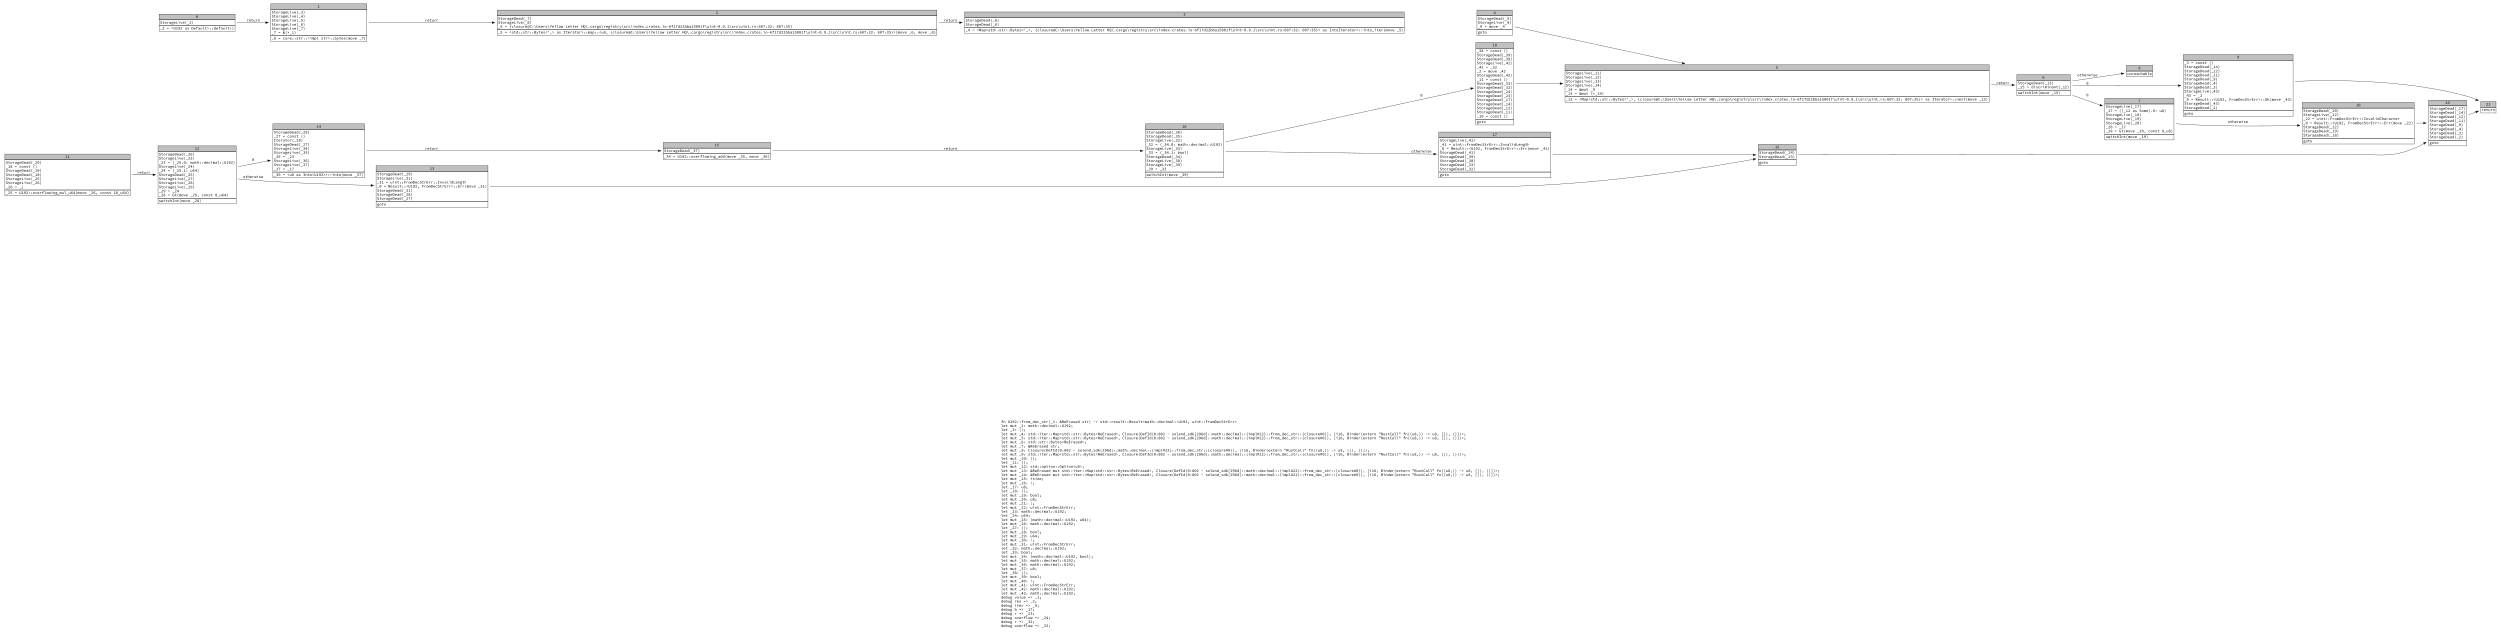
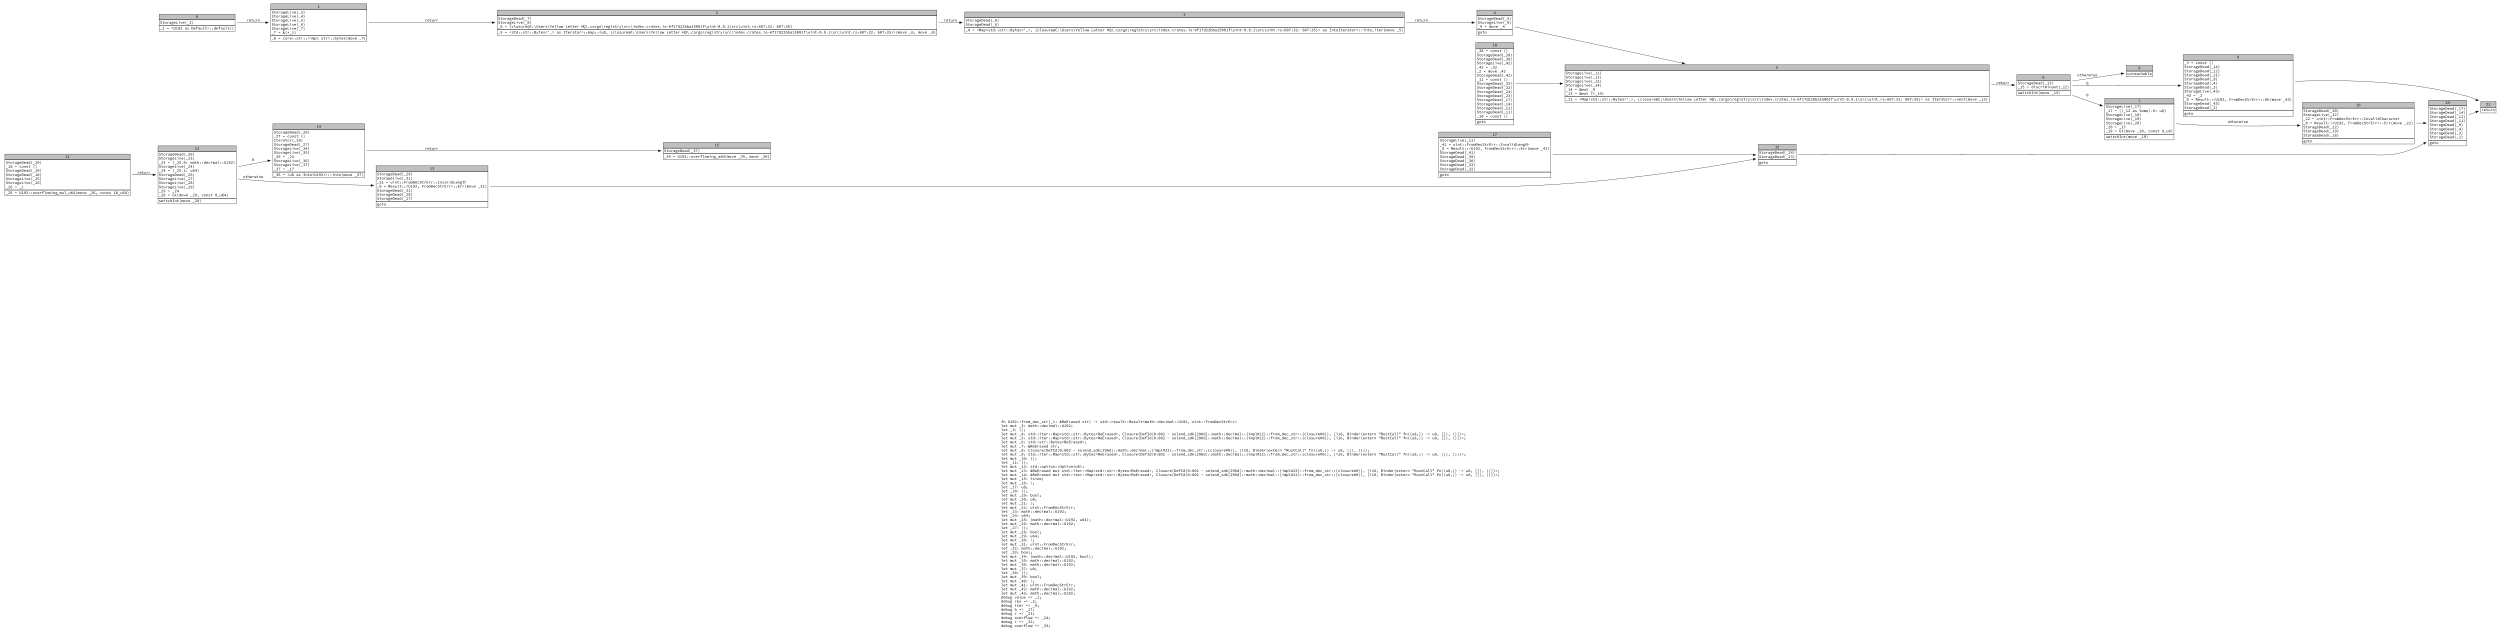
  digraph {
    fontname="Source Code Pro"
    label=<fn U192::from_dec_str(_1: &amp;ReErased str) -&gt; std::result::Result&lt;math::decimal::U192, uint::FromDecStrErr&gt;<br align="left"/>let mut _2: math::decimal::U192;<br align="left"/>let _3: ();<br align="left"/>let mut _4: std::iter::Map&lt;std::str::Bytes&lt;ReErased&gt;, Closure(DefId(0:802 ~ solend_sdk[296d]::math::decimal::{impl#22}::from_dec_str::{closure#0}), [i16, Binder(extern &quot;RustCall&quot; fn((u8,)) -&gt; u8, []), ()])&gt;;<br align="left"/>let mut _5: std::iter::Map&lt;std::str::Bytes&lt;ReErased&gt;, Closure(DefId(0:802 ~ solend_sdk[296d]::math::decimal::{impl#22}::from_dec_str::{closure#0}), [i16, Binder(extern &quot;RustCall&quot; fn((u8,)) -&gt; u8, []), ()])&gt;;<br align="left"/>let mut _6: std::str::Bytes&lt;ReErased&gt;;<br align="left"/>let mut _7: &amp;ReErased str;<br align="left"/>let mut _8: Closure(DefId(0:802 ~ solend_sdk[296d]::math::decimal::{impl#22}::from_dec_str::{closure#0}), [i16, Binder(extern &quot;RustCall&quot; fn((u8,)) -&gt; u8, []), ()]);<br align="left"/>let mut _9: std::iter::Map&lt;std::str::Bytes&lt;ReErased&gt;, Closure(DefId(0:802 ~ solend_sdk[296d]::math::decimal::{impl#22}::from_dec_str::{closure#0}), [i16, Binder(extern &quot;RustCall&quot; fn((u8,)) -&gt; u8, []), ()])&gt;;<br align="left"/>let mut _10: ();<br align="left"/>let _11: ();<br align="left"/>let mut _12: std::option::Option&lt;u8&gt;;<br align="left"/>let mut _13: &amp;ReErased mut std::iter::Map&lt;std::str::Bytes&lt;ReErased&gt;, Closure(DefId(0:802 ~ solend_sdk[296d]::math::decimal::{impl#22}::from_dec_str::{closure#0}), [i16, Binder(extern &quot;RustCall&quot; fn((u8,)) -&gt; u8, []), ()])&gt;;<br align="left"/>let mut _14: &amp;ReErased mut std::iter::Map&lt;std::str::Bytes&lt;ReErased&gt;, Closure(DefId(0:802 ~ solend_sdk[296d]::math::decimal::{impl#22}::from_dec_str::{closure#0}), [i16, Binder(extern &quot;RustCall&quot; fn((u8,)) -&gt; u8, []), ()])&gt;;<br align="left"/>let mut _15: isize;<br align="left"/>let mut _16: !;<br align="left"/>let _17: u8;<br align="left"/>let _18: ();<br align="left"/>let mut _19: bool;<br align="left"/>let mut _20: u8;<br align="left"/>let mut _21: !;<br align="left"/>let mut _22: uint::FromDecStrErr;<br align="left"/>let _23: math::decimal::U192;<br align="left"/>let _24: u64;<br align="left"/>let mut _25: (math::decimal::U192, u64);<br align="left"/>let mut _26: math::decimal::U192;<br align="left"/>let _27: ();<br align="left"/>let mut _28: bool;<br align="left"/>let mut _29: u64;<br align="left"/>let mut _30: !;<br align="left"/>let mut _31: uint::FromDecStrErr;<br align="left"/>let _32: math::decimal::U192;<br align="left"/>let _33: bool;<br align="left"/>let mut _34: (math::decimal::U192, bool);<br align="left"/>let mut _35: math::decimal::U192;<br align="left"/>let mut _36: math::decimal::U192;<br align="left"/>let mut _37: u8;<br align="left"/>let _38: ();<br align="left"/>let mut _39: bool;<br align="left"/>let mut _40: !;<br align="left"/>let mut _41: uint::FromDecStrErr;<br align="left"/>let mut _42: math::decimal::U192;<br align="left"/>let mut _43: math::decimal::U192;<br align="left"/>debug value =&gt; _1;<br align="left"/>debug res =&gt; _2;<br align="left"/>debug iter =&gt; _9;<br align="left"/>debug b =&gt; _17;<br align="left"/>debug r =&gt; _23;<br align="left"/>debug overflow =&gt; _24;<br align="left"/>debug r =&gt; _32;<br align="left"/>debug overflow =&gt; _33;<br align="left"/>>
    rankdir=LR
    node [fontname="Source Code Pro" shape=none]
    edge [fontname="Source Code Pro"]
    n1 [label=<<table border="0" cellborder="1" cellspacing="0"><tr><td bgcolor="gray" align="center" colspan="1">0</td></tr><tr><td align="left" balign="left">StorageLive(_2)<br/></td></tr><tr><td align="left">_2 = &lt;U192 as Default&gt;::default()</td></tr></table>>]
    n2 [label=<<table border="0" cellborder="1" cellspacing="0"><tr><td bgcolor="gray" align="center" colspan="1">1</td></tr><tr><td align="left" balign="left">StorageLive(_3)<br/>StorageLive(_4)<br/>StorageLive(_5)<br/>StorageLive(_6)<br/>StorageLive(_7)<br/>_7 = &amp;(*_1)<br/></td></tr><tr><td align="left">_6 = core::str::&lt;impl str&gt;::bytes(move _7)</td></tr></table>>]
    n3 [label=<<table border="0" cellborder="1" cellspacing="0"><tr><td bgcolor="gray" align="center" colspan="1">2</td></tr><tr><td align="left" balign="left">StorageDead(_7)<br/>StorageLive(_8)<br/>_8 = {closure@C:\Users\Yellow Letter HQ\.cargo\registry\src\index.crates.io-6f17d22bba15001f\uint-0.9.1\src\uint.rs:607:32: 607:35}<br/></td></tr><tr><td align="left">_5 = &lt;std::str::Bytes&lt;'_&gt; as Iterator&gt;::map::&lt;u8, {closure@C:\Users\Yellow Letter HQ\.cargo\registry\src\index.crates.io-6f17d22bba15001f\uint-0.9.1\src\uint.rs:607:32: 607:35}&gt;(move _6, move _8)</td></tr></table>>]
    n4 [label=<<table border="0" cellborder="1" cellspacing="0"><tr><td bgcolor="gray" align="center" colspan="1">3</td></tr><tr><td align="left" balign="left">StorageDead(_8)<br/>StorageDead(_6)<br/></td></tr><tr><td align="left">_4 = &lt;Map&lt;std::str::Bytes&lt;'_&gt;, {closure@C:\Users\Yellow Letter HQ\.cargo\registry\src\index.crates.io-6f17d22bba15001f\uint-0.9.1\src\uint.rs:607:32: 607:35}&gt; as IntoIterator&gt;::into_iter(move _5)</td></tr></table>>]
    n5 [label=<<table border="0" cellborder="1" cellspacing="0"><tr><td bgcolor="gray" align="center" colspan="1">4</td></tr><tr><td align="left" balign="left">StorageDead(_5)<br/>StorageLive(_9)<br/>_9 = move _4<br/></td></tr><tr><td align="left">goto</td></tr></table>>]
    n6 [label=<<table border="0" cellborder="1" cellspacing="0"><tr><td bgcolor="gray" align="center" colspan="1">5</td></tr><tr><td align="left" balign="left">StorageLive(_11)<br/>StorageLive(_12)<br/>StorageLive(_13)<br/>StorageLive(_14)<br/>_14 = &amp;mut _9<br/>_13 = &amp;mut (*_14)<br/></td></tr><tr><td align="left">_12 = &lt;Map&lt;std::str::Bytes&lt;'_&gt;, {closure@C:\Users\Yellow Letter HQ\.cargo\registry\src\index.crates.io-6f17d22bba15001f\uint-0.9.1\src\uint.rs:607:32: 607:35}&gt; as Iterator&gt;::next(move _13)</td></tr></table>>]
    n7 [label=<<table border="0" cellborder="1" cellspacing="0"><tr><td bgcolor="gray" align="center" colspan="1">6</td></tr><tr><td align="left" balign="left">StorageDead(_13)<br/>_15 = discriminant(_12)<br/></td></tr><tr><td align="left">switchInt(move _15)</td></tr></table>>]
    n8 [label=<<table border="0" cellborder="1" cellspacing="0"><tr><td bgcolor="gray" align="center" colspan="1">7</td></tr><tr><td align="left" balign="left">StorageLive(_17)<br/>_17 = ((_12 as Some).0: u8)<br/>StorageLive(_18)<br/>StorageLive(_19)<br/>StorageLive(_20)<br/>_20 = _17<br/>_19 = Gt(move _20, const 9_u8)<br/></td></tr><tr><td align="left">switchInt(move _19)</td></tr></table>>]
    n9 [label=<<table border="0" cellborder="1" cellspacing="0"><tr><td bgcolor="gray" align="center" colspan="1">8</td></tr><tr><td align="left">unreachable</td></tr></table>>]
    n10 [label=<<table border="0" cellborder="1" cellspacing="0"><tr><td bgcolor="gray" align="center" colspan="1">9</td></tr><tr><td align="left" balign="left">_3 = const ()<br/>StorageDead(_14)<br/>StorageDead(_12)<br/>StorageDead(_11)<br/>StorageDead(_9)<br/>StorageDead(_4)<br/>StorageDead(_3)<br/>StorageLive(_43)<br/>_43 = _2<br/>_0 = Result::&lt;U192, FromDecStrErr&gt;::Ok(move _43)<br/>StorageDead(_43)<br/>StorageDead(_2)<br/></td></tr><tr><td align="left">goto</td></tr></table>>]
    n11 [label=<<table border="0" cellborder="1" cellspacing="0"><tr><td bgcolor="gray" align="center" colspan="1">10</td></tr><tr><td align="left" balign="left">StorageDead(_20)<br/>StorageLive(_22)<br/>_22 = uint::FromDecStrErr::InvalidCharacter<br/>_0 = Result::&lt;U192, FromDecStrErr&gt;::Err(move _22)<br/>StorageDead(_22)<br/>StorageDead(_19)<br/>StorageDead(_18)<br/></td></tr><tr><td align="left">goto</td></tr></table>>]
    n12 [label=<<table border="0" cellborder="1" cellspacing="0"><tr><td bgcolor="gray" align="center" colspan="1">21</td></tr><tr><td align="left">return</td></tr></table>>]
    n13 [label=<<table border="0" cellborder="1" cellspacing="0"><tr><td bgcolor="gray" align="center" colspan="1">20</td></tr><tr><td align="left" balign="left">StorageDead(_17)<br/>StorageDead(_14)<br/>StorageDead(_12)<br/>StorageDead(_11)<br/>StorageDead(_9)<br/>StorageDead(_4)<br/>StorageDead(_3)<br/>StorageDead(_2)<br/></td></tr><tr><td align="left">goto</td></tr></table>>]
    n14 [label=<<table border="0" cellborder="1" cellspacing="0"><tr><td bgcolor="gray" align="center" colspan="1">11</td></tr><tr><td align="left" balign="left">StorageDead(_20)<br/>_18 = const ()<br/>StorageDead(_19)<br/>StorageDead(_18)<br/>StorageLive(_25)<br/>StorageLive(_26)<br/>_26 = _2<br/></td></tr><tr><td align="left">_25 = U192::overflowing_mul_u64(move _26, const 10_u64)</td></tr></table>>]
    n15 [label=<<table border="0" cellborder="1" cellspacing="0"><tr><td bgcolor="gray" align="center" colspan="1">12</td></tr><tr><td align="left" balign="left">StorageDead(_26)<br/>StorageLive(_23)<br/>_23 = (_25.0: math::decimal::U192)<br/>StorageLive(_24)<br/>_24 = (_25.1: u64)<br/>StorageDead(_25)<br/>StorageLive(_27)<br/>StorageLive(_28)<br/>StorageLive(_29)<br/>_29 = _24<br/>_28 = Gt(move _29, const 0_u64)<br/></td></tr><tr><td align="left">switchInt(move _28)</td></tr></table>>]
    n16 [label=<<table border="0" cellborder="1" cellspacing="0"><tr><td bgcolor="gray" align="center" colspan="1">13</td></tr><tr><td align="left" balign="left">StorageDead(_29)<br/>StorageLive(_31)<br/>_31 = uint::FromDecStrErr::InvalidLength<br/>_0 = Result::&lt;U192, FromDecStrErr&gt;::Err(move _31)<br/>StorageDead(_31)<br/>StorageDead(_28)<br/>StorageDead(_27)<br/></td></tr><tr><td align="left">goto</td></tr></table>>]
    n17 [label=<<table border="0" cellborder="1" cellspacing="0"><tr><td bgcolor="gray" align="center" colspan="1">14</td></tr><tr><td align="left" balign="left">StorageDead(_29)<br/>_27 = const ()<br/>Iterator(_28)<br/>StorageDead(_27)<br/>StorageLive(_34)<br/>StorageLive(_35)<br/>_35 = _23<br/>StorageLive(_36)<br/>StorageLive(_37)<br/>_37 = _17<br/></td></tr><tr><td align="left">_36 = &lt;u8 as Into&lt;U192&gt;&gt;::into(move _37)</td></tr></table>>]
    n18 [label=<<table border="0" cellborder="1" cellspacing="0"><tr><td bgcolor="gray" align="center" colspan="1">19</td></tr><tr><td align="left" balign="left">StorageDead(_24)<br/>StorageDead(_23)<br/></td></tr><tr><td align="left">goto</td></tr></table>>]
    n19 [label=<<table border="0" cellborder="1" cellspacing="0"><tr><td bgcolor="gray" align="center" colspan="1">15</td></tr><tr><td align="left" balign="left">StorageDead(_37)<br/></td></tr><tr><td align="left">_34 = U192::overflowing_add(move _35, move _36)</td></tr></table>>]
-   n20 [label=<<table border="0" cellborder="1" cellspacing="0"><tr><td bgcolor="gray" align="center" colspan="1">16</td></tr><tr><td align="left" balign="left">StorageDead(_36)<br/>StorageDead(_35)<br/>StorageLive(_32)<br/>_32 = (_34.0: math::decimal::U192)<br/>StorageLive(_33)<br/>_33 = (_34.1: bool)<br/>StorageDead(_34)<br/>StorageLive(_38)<br/>StorageLive(_39)<br/>_39 = _33<br/></td></tr><tr><td align="left">switchInt(move _39)</td></tr></table>>]
-   n21 [label=<<table border="0" cellborder="1" cellspacing="0"><tr><td bgcolor="gray" align="center" colspan="1">17</td></tr><tr><td align="left" balign="left">StorageLive(_41)<br/>_41 = uint::FromDecStrErr::InvalidLength<br/>_0 = Result::&lt;U192, FromDecStrErr&gt;::Err(move _41)<br/>StorageDead(_41)<br/>StorageDead(_39)<br/>StorageDead(_38)<br/>StorageDead(_33)<br/>StorageDead(_32)<br/></td></tr><tr><td align="left">goto</td></tr></table>>]
+   n21 [label=<<table border="0" cellborder="1" cellspacing="0"><tr><td bgcolor="gray" align="center" colspan="1">17</td></tr><tr><td align="left" balign="left">StorageLive(_11)<br/>_41 = uint::FromDecStrErr::InvalidLength<br/>_0 = Result::&lt;U192, FromDecStrErr&gt;::Err(move _41)<br/>StorageDead(_41)<br/>StorageDead(_39)<br/>StorageDead(_38)<br/>StorageDead(_33)<br/>StorageDead(_32)<br/></td></tr><tr><td align="left">goto</td></tr></table>>]
    n22 [label=<<table border="0" cellborder="1" cellspacing="0"><tr><td bgcolor="gray" align="center" colspan="1">18</td></tr><tr><td align="left" balign="left">_38 = const ()<br/>StorageDead(_39)<br/>StorageDead(_38)<br/>StorageLive(_42)<br/>_42 = _32<br/>_2 = move _42<br/>StorageDead(_42)<br/>_11 = const ()<br/>StorageDead(_33)<br/>StorageDead(_32)<br/>StorageDead(_24)<br/>StorageDead(_23)<br/>StorageDead(_17)<br/>StorageDead(_14)<br/>StorageDead(_12)<br/>StorageDead(_11)<br/>_10 = const ()<br/></td></tr><tr><td align="left">goto</td></tr></table>>]
    n1 -> n2 [label=return]
    n2 -> n3 [label=return]
    n3 -> n4 [label=return]
+   n4 -> n5 [label=return]
    n5 -> n6
    n6 -> n7 [label=return]
    n7 -> n8 [label=0]
    n7 -> n9 [label=otherwise]
    n7 -> n10 [label=0]
    n8 -> n11 [label=otherwise]
    n10 -> n12
    n11 -> n13
    n13 -> n12
    n14 -> n15 [label=return]
    n15 -> n16 [label=otherwise]
    n15 -> n17 [label=0]
    n16 -> n18
    n17 -> n19 [label=return]
    n18 -> n13
-   n19 -> n20 [label=return]
-   n20 -> n21 [label=otherwise]
-   n20 -> n22 [label=0]
    n21 -> n18
    n22 -> n6
  }
